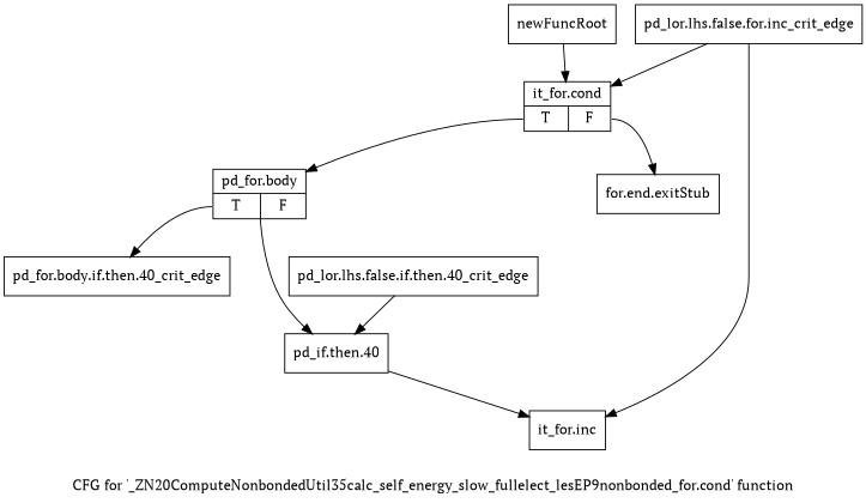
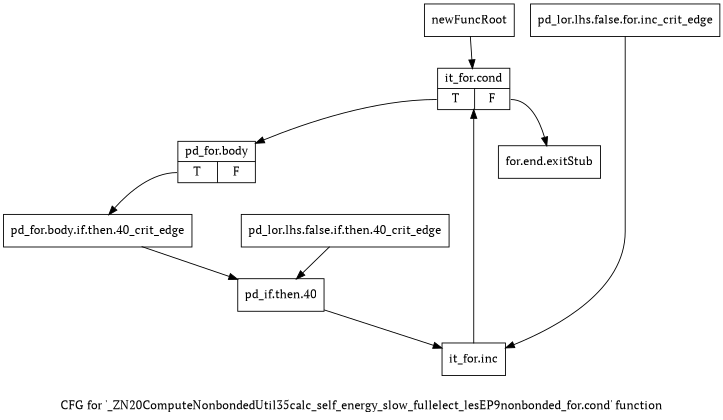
  digraph {
    fontname="PT Serif"
    label="CFG for '_ZN20ComputeNonbondedUtil35calc_self_energy_slow_fullelect_lesEP9nonbonded_for.cond' function"
    node [fontname="PT Serif" shape=record]
    edge [fontname="PT Serif"]
    n1 [label="{newFuncRoot}"]
    n2 [label="{it_for.cond|{<s0>T|<s1>F}}"]
    n3 [label="{for.end.exitStub}"]
    n4 [label="{pd_for.body|{<s0>T|<s1>F}}"]
    n5 [label="{pd_for.body.if.then.40_crit_edge}"]
    n6 [label="{pd_if.then.40}"]
    n7 [label="{it_for.inc}"]
    n8 [label="{pd_lor.lhs.false.if.then.40_crit_edge}"]
    n9 [label="{pd_lor.lhs.false.for.inc_crit_edge}"]
    n1 -> n2
    n2 -> n3 [tailport=s1]
    n2 -> n4 [tailport=s0]
    n4 -> n5 [tailport=s0]
-   n4 -> n6
+   n5 -> n6
    n6 -> n7
-   n9 -> n2
+   n7 -> n2
    n8 -> n6
    n9 -> n7
  }
